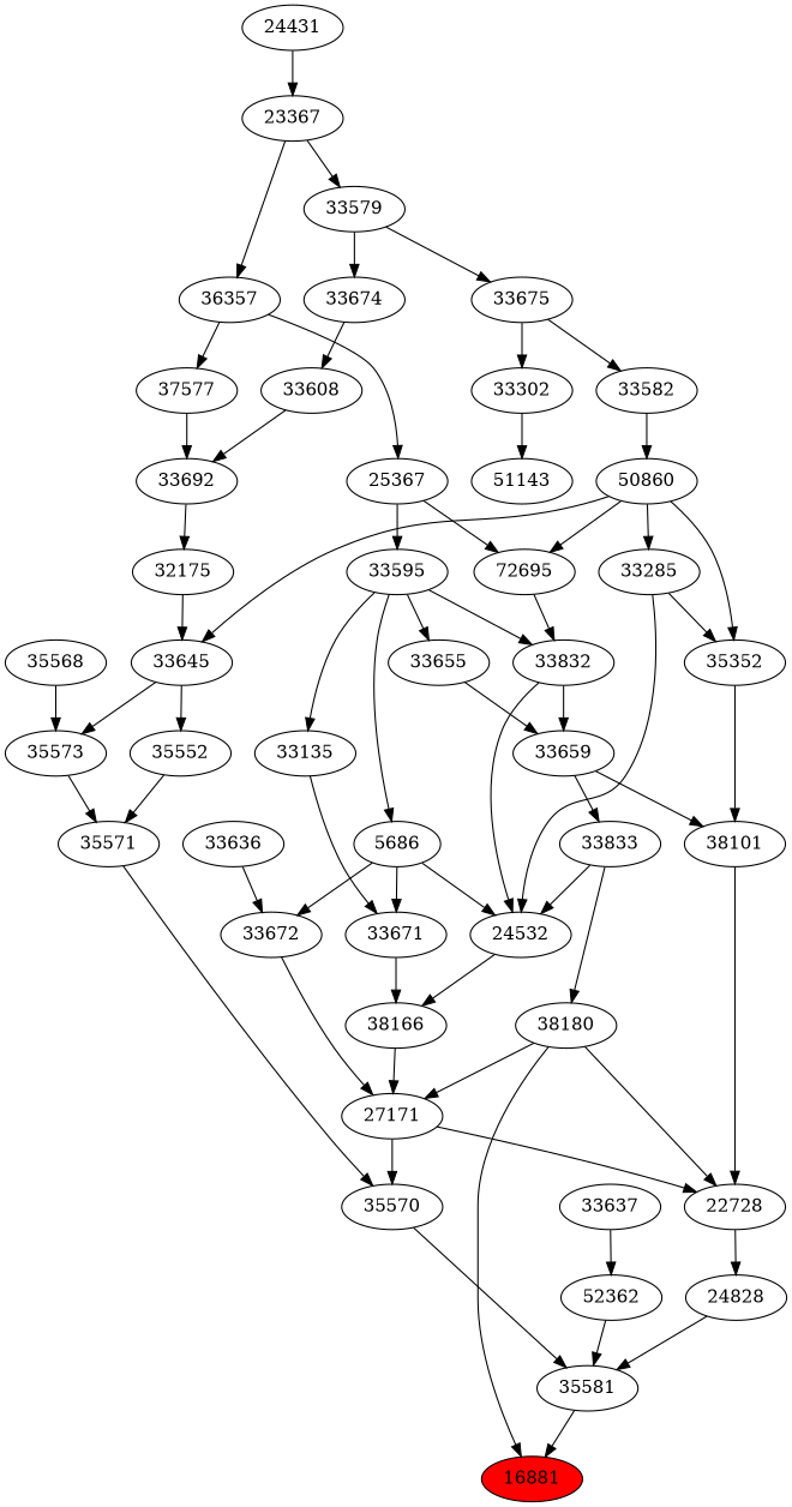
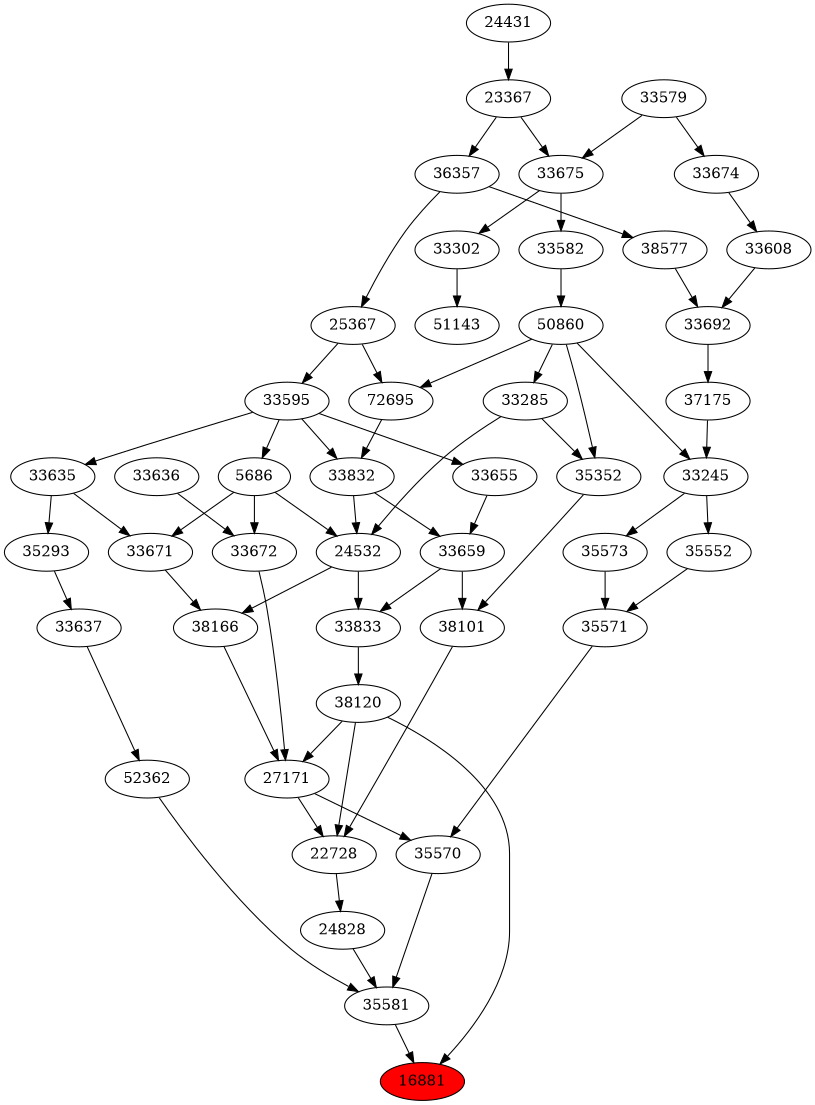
  strict digraph {
    n1 [fillcolor=red label=16881 style=filled]
    n2 [label=35581]
-   n3 [label=38180]
+   n3 [label=38120]
    n4 [label=22728]
    n5 [label=27171]
    n6 [label=52362]
    n7 [label=24828]
    n8 [label=35570]
    n9 [label=33833]
    n10 [label=35571]
    n11 [label=33637]
    n12 [label=33659]
    n13 [label=38101]
    n14 [label=24532]
    n15 [label=38166]
    n16 [label=33672]
    n17 [label=35573]
    n18 [label=35552]
+   n19 [label=35293]
    n20 [label=33655]
    n21 [label=33832]
    n22 [label=33285]
    n23 [label=35352]
    n24 [label=5686]
    n25 [label=33671]
    n26 [label=33636]
-   n27 [label=35568]
-   n28 [label=33645]
-   n29 [label=33135]
+   n28 [label=33245]
+   n29 [label=33635]
    n30 [label=33595]
    n31 [label=72695]
    n32 [label=50860]
    n33 [label=23367]
    n34 [label=36357]
    n35 [label=33579]
    n36 [label=25367]
-   n37 [label=37577]
+   n37 [label=38577]
    n38 [label=33675]
    n39 [label=33674]
-   n40 [label=32175]
+   n40 [label=37175]
    n41 [label=51143]
    n42 [label=33582]
    n43 [label=24431]
    n44 [label=33692]
    n45 [label=33302]
    n46 [label=33608]
    n2 -> n1
    n3 -> n1
    n3 -> n4
    n3 -> n5
    n4 -> n7
    n5 -> n4
    n5 -> n8
    n6 -> n2
    n7 -> n2
    n8 -> n2
    n9 -> n3
    n10 -> n8
    n11 -> n6
    n12 -> n9
    n12 -> n13
    n13 -> n4
-   n9 -> n14
+   n14 -> n9
    n14 -> n15
    n15 -> n5
    n16 -> n5
    n17 -> n10
    n18 -> n10
+   n19 -> n11
    n20 -> n12
    n21 -> n12
    n21 -> n14
    n22 -> n14
    n22 -> n23
    n23 -> n13
    n24 -> n14
    n24 -> n16
    n24 -> n25
    n25 -> n15
    n26 -> n16
-   n27 -> n17
    n28 -> n17
    n28 -> n18
+   n29 -> n19
    n29 -> n25
    n30 -> n20
    n30 -> n21
    n30 -> n24
    n30 -> n29
    n31 -> n21
    n32 -> n22
    n32 -> n23
    n32 -> n28
    n32 -> n31
    n33 -> n34
-   n33 -> n35
+   n33 -> n38
    n34 -> n36
    n34 -> n37
    n35 -> n38
    n35 -> n39
    n36 -> n30
    n36 -> n31
    n37 -> n44
    n38 -> n42
    n38 -> n45
    n39 -> n46
    n40 -> n28
    n42 -> n32
    n43 -> n33
    n44 -> n40
    n45 -> n41
    n46 -> n44
  }
